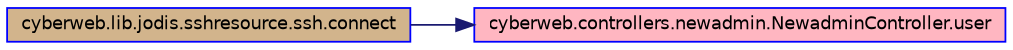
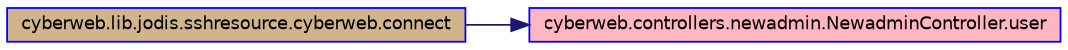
  digraph {
    rankdir=LR
    node [color=blue fontname=Helvetica fontsize=10 shape=record style=filled]
-   n1 [fillcolor=tan fontcolor=black height=0.2 label="cyberweb.lib.jodis.sshresource.ssh.connect" width=0.4]
+   n1 [fillcolor=tan fontcolor=black height=0.2 label="cyberweb.lib.jodis.sshresource.cyberweb.connect" width=0.4]
    n2 [fillcolor=lightpink height=0.2 label="cyberweb.controllers.newadmin.NewadminController.user" width=0.4]
    n1 -> n2 [color=midnightblue fontname=Helvetica fontsize=10 labelfontname=Helvetica labelfontsize=10 style=solid]
  }
